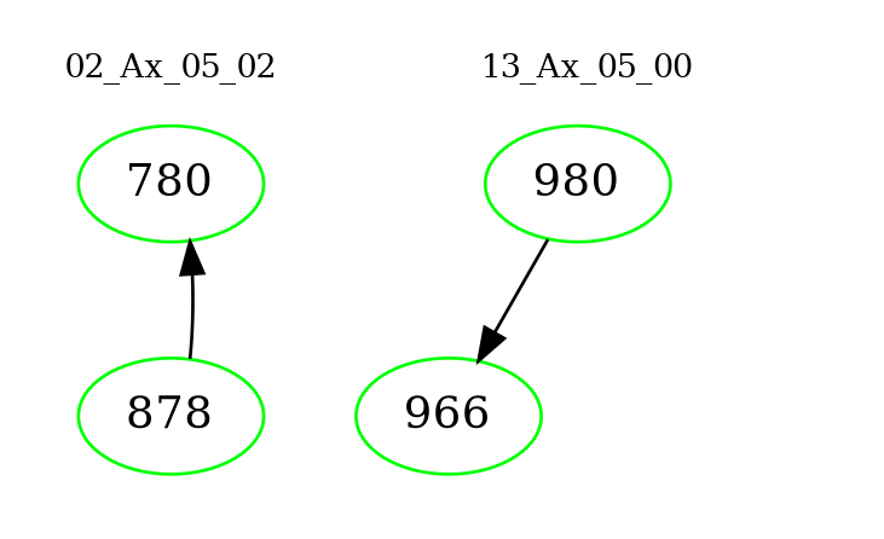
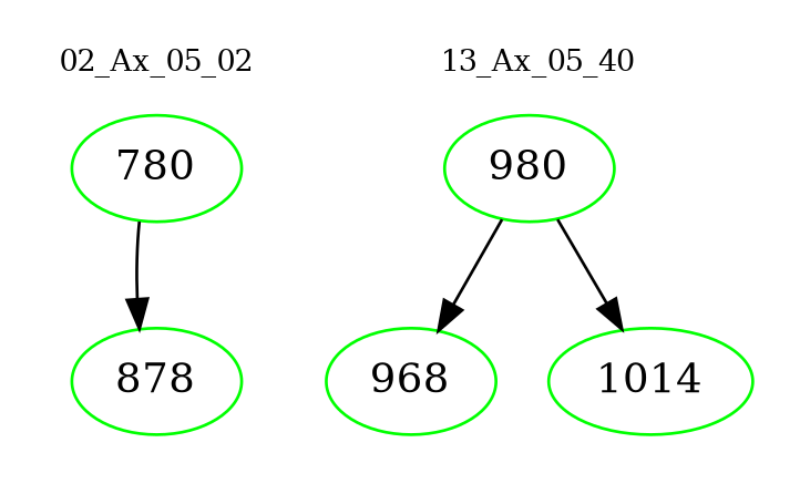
  digraph {
    node [color=green]
    edge [color=black]
    n1 [label=780]
    n2 [label=878]
    n3 [label=980]
-   n4 [label=966]
+   n4 [label=968]
+   n5 [label=1014]
    subgraph cluster_1 {
      color=white
      fontsize=10
      label="02_Ax_05_02"
      n1
      n2
    }
    subgraph cluster_2 {
      color=white
      fontsize=10
-     label="13_Ax_05_00"
+     label="13_Ax_05_40"
      n3
      n4
+     n5
    }
-   n2 -> n1
+   n1 -> n2
    n3 -> n4
+   n3 -> n5
  }
